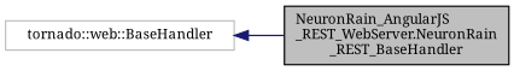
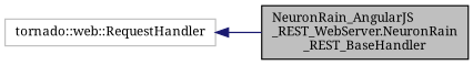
  digraph {
    rankdir=LR
    fontname="Noto Serif"
    node [fontname="Noto Serif" fontsize=10 shape=record style=filled]
    n1 [color=black fillcolor=grey75 fontcolor=black height=0.2 label="NeuronRain_AngularJS\l_REST_WebServer.NeuronRain\l_REST_BaseHandler" width=0.4]
-   n2 [color=grey75 fillcolor=white height=0.2 label="tornado::web::BaseHandler" width=0.4]
+   n2 [color=grey75 fillcolor=white height=0.2 label="tornado::web::RequestHandler" width=0.4]
    n2 -> n1 [color=midnightblue dir=back fontname="Noto Serif" fontsize=10 labelfontname=Helvetica labelfontsize=10 style=solid]
  }
